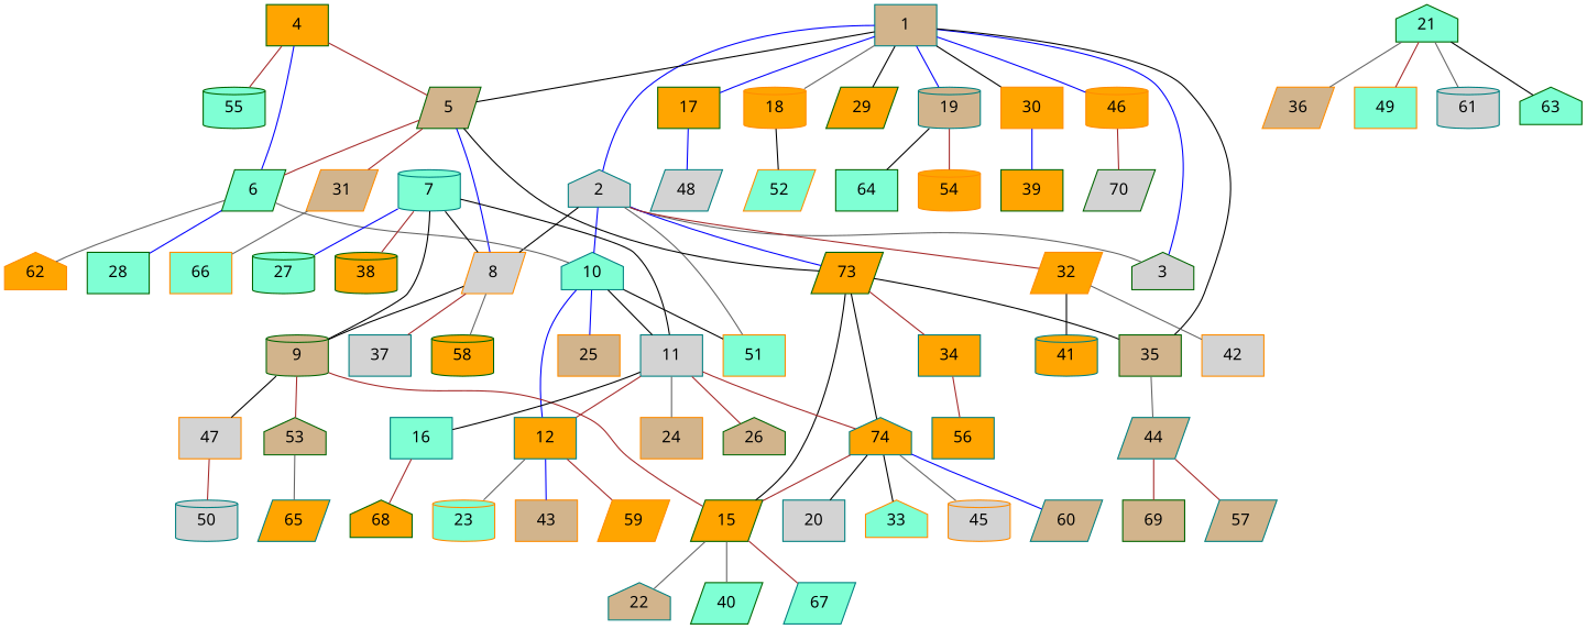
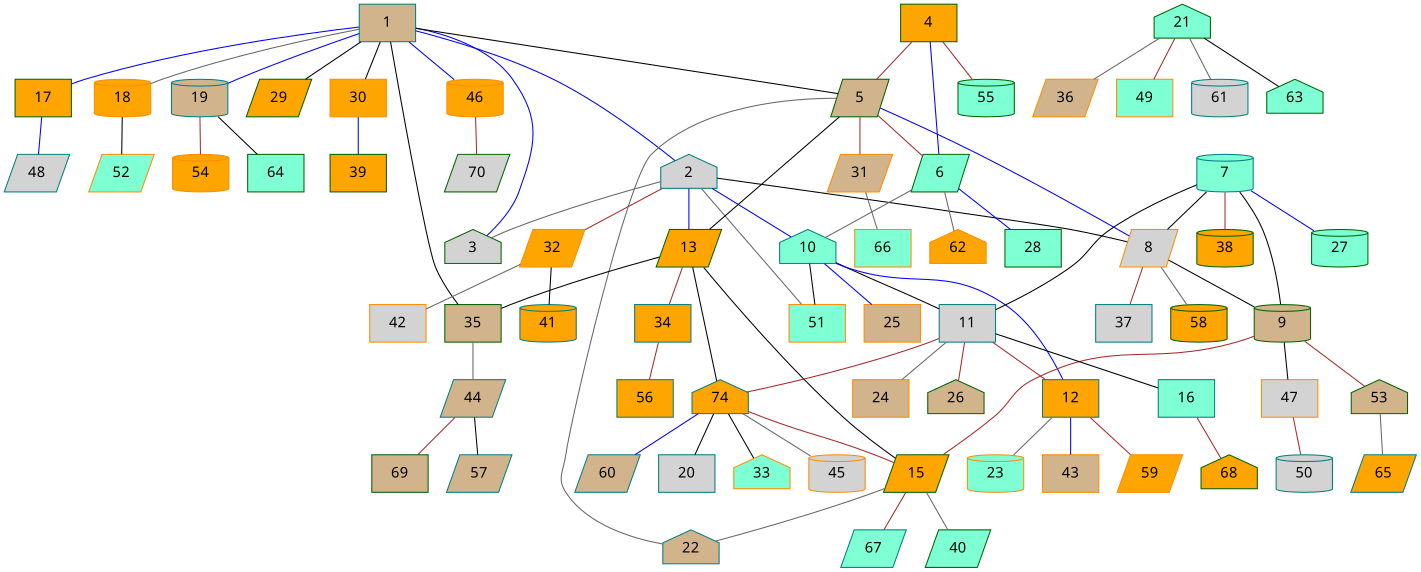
  graph {
    fontname="Noto Sans"
    node [color=darkgreen fillcolor=orange fontname="Noto Sans" shape=box style=filled]
    edge [color=black fontname="Noto Sans"]
    1 [color=teal fillcolor=tan]
    2 [color=teal fillcolor=lightgrey shape=house]
    3 [fillcolor=lightgrey shape=house]
    5 [fillcolor=tan shape=parallelogram]
    17
    18 [color=darkorange shape=cylinder]
    19 [color=teal fillcolor=tan shape=cylinder]
    29 [shape=parallelogram]
    30 [color=darkorange]
    35 [fillcolor=tan]
    46 [color=darkorange shape=cylinder]
    8 [color=darkorange fillcolor=lightgrey shape=parallelogram]
    10 [color=teal fillcolor=aquamarine shape=house]
-   13 [shape=parallelogram label=73]
+   13 [shape=parallelogram]
    32 [color=darkorange shape=parallelogram]
    51 [color=darkorange fillcolor=aquamarine]
    6 [fillcolor=aquamarine shape=parallelogram]
    22 [color=teal fillcolor=tan shape=house]
    31 [color=darkorange fillcolor=tan shape=parallelogram]
    48 [color=teal fillcolor=lightgrey shape=parallelogram]
    52 [color=darkorange fillcolor=aquamarine shape=parallelogram]
    54 [color=darkorange shape=cylinder]
    64 [fillcolor=aquamarine]
    39
    44 [color=teal fillcolor=tan shape=parallelogram]
    70 [fillcolor=lightgrey shape=parallelogram]
    9 [fillcolor=tan shape=cylinder]
    37 [color=teal fillcolor=lightgrey]
    58 [shape=cylinder]
    11 [color=teal fillcolor=lightgrey]
    12 [color=teal]
    25 [color=darkorange fillcolor=tan]
    15 [shape=parallelogram]
    n34 [color=teal label=74 shape=house]
    34 [color=teal]
    41 [color=teal shape=cylinder]
    42 [color=darkorange fillcolor=lightgrey]
    21 [fillcolor=aquamarine shape=house]
    36 [color=darkorange fillcolor=tan shape=parallelogram]
    49 [color=darkorange fillcolor=aquamarine]
    61 [color=teal fillcolor=lightgrey shape=cylinder]
    63 [fillcolor=aquamarine shape=house]
    4
    55 [fillcolor=aquamarine shape=cylinder]
    28 [fillcolor=aquamarine]
    62 [color=darkorange shape=house]
    66 [color=darkorange fillcolor=aquamarine]
    7 [color=teal fillcolor=aquamarine shape=cylinder]
    27 [fillcolor=aquamarine shape=cylinder]
    38 [shape=cylinder]
    47 [color=darkorange fillcolor=lightgrey]
    53 [fillcolor=tan shape=house]
    16 [color=teal fillcolor=aquamarine]
    24 [color=darkorange fillcolor=tan]
    26 [fillcolor=tan shape=house]
    40 [fillcolor=aquamarine shape=parallelogram]
    67 [color=teal fillcolor=aquamarine shape=parallelogram]
    50 [color=teal fillcolor=lightgrey shape=cylinder]
    65 [color=teal shape=parallelogram]
    23 [color=darkorange fillcolor=aquamarine shape=cylinder]
    43 [color=darkorange fillcolor=tan]
    59 [color=darkorange shape=parallelogram]
    20 [color=teal fillcolor=lightgrey]
    33 [color=darkorange fillcolor=aquamarine shape=house]
    45 [color=darkorange fillcolor=lightgrey shape=cylinder]
    60 [color=teal fillcolor=tan shape=parallelogram]
    68 [shape=house]
    56 [color=teal]
    57 [color=teal fillcolor=tan shape=parallelogram]
    69 [fillcolor=tan]
    1 -- 2 [color=blue]
    1 -- 3 [color=blue]
    1 -- 5
    1 -- 17 [color=blue]
    1 -- 18 [color=gray40]
    1 -- 19 [color=blue]
    1 -- 29
    1 -- 30
    1 -- 35
    1 -- 46 [color=blue]
    2 -- 3 [color=gray40]
    2 -- 8
    2 -- 10 [color=blue]
    2 -- 13 [color=blue]
    2 -- 32 [color=brown]
    2 -- 51 [color=gray40]
    5 -- 8 [color=blue]
    5 -- 13
    5 -- 6 [color=brown]
+   5 -- 22 [color=gray40]
    5 -- 31 [color=brown]
    17 -- 48 [color=blue]
    18 -- 52
    19 -- 54 [color=brown]
    19 -- 64
    30 -- 39 [color=blue]
    35 -- 44 [color=gray40]
    46 -- 70 [color=brown]
    8 -- 9
    8 -- 37 [color=brown]
    8 -- 58 [color=gray40]
    10 -- 51
    10 -- 11
    10 -- 12 [color=blue]
    10 -- 25 [color=blue]
    13 -- 35
    13 -- 15
    13 -- n34
    13 -- 34 [color=brown]
    32 -- 41
    32 -- 42 [color=gray40]
    6 -- 10 [color=gray40]
    6 -- 28 [color=blue]
    6 -- 62 [color=gray40]
    31 -- 66 [color=gray40]
-   44 -- 57 [color=brown]
+   44 -- 57
    44 -- 69 [color=brown]
    9 -- 15 [color=brown]
    9 -- 47
    9 -- 53 [color=brown]
    11 -- 12 [color=brown]
    11 -- n34 [color=brown]
    11 -- 16
    11 -- 24 [color=gray40]
    11 -- 26 [color=brown]
    12 -- 23 [color=gray40]
    12 -- 43 [color=blue]
    12 -- 59 [color=brown]
    15 -- 22 [color=gray40]
    15 -- 40 [color=gray40]
    15 -- 67 [color=brown]
    n34 -- 15 [color=brown]
    n34 -- 20
    n34 -- 33
    n34 -- 45 [color=gray40]
    n34 -- 60 [color=blue]
    34 -- 56 [color=brown]
    21 -- 36 [color=gray40]
    21 -- 49 [color=brown]
    21 -- 61 [color=gray40]
    21 -- 63
    4 -- 5 [color=brown]
    4 -- 6 [color=blue]
    4 -- 55 [color=brown]
    7 -- 8
    7 -- 9
    7 -- 11
    7 -- 27 [color=blue]
    7 -- 38 [color=brown]
    47 -- 50 [color=brown]
    53 -- 65 [color=gray40]
    16 -- 68 [color=brown]
  }
